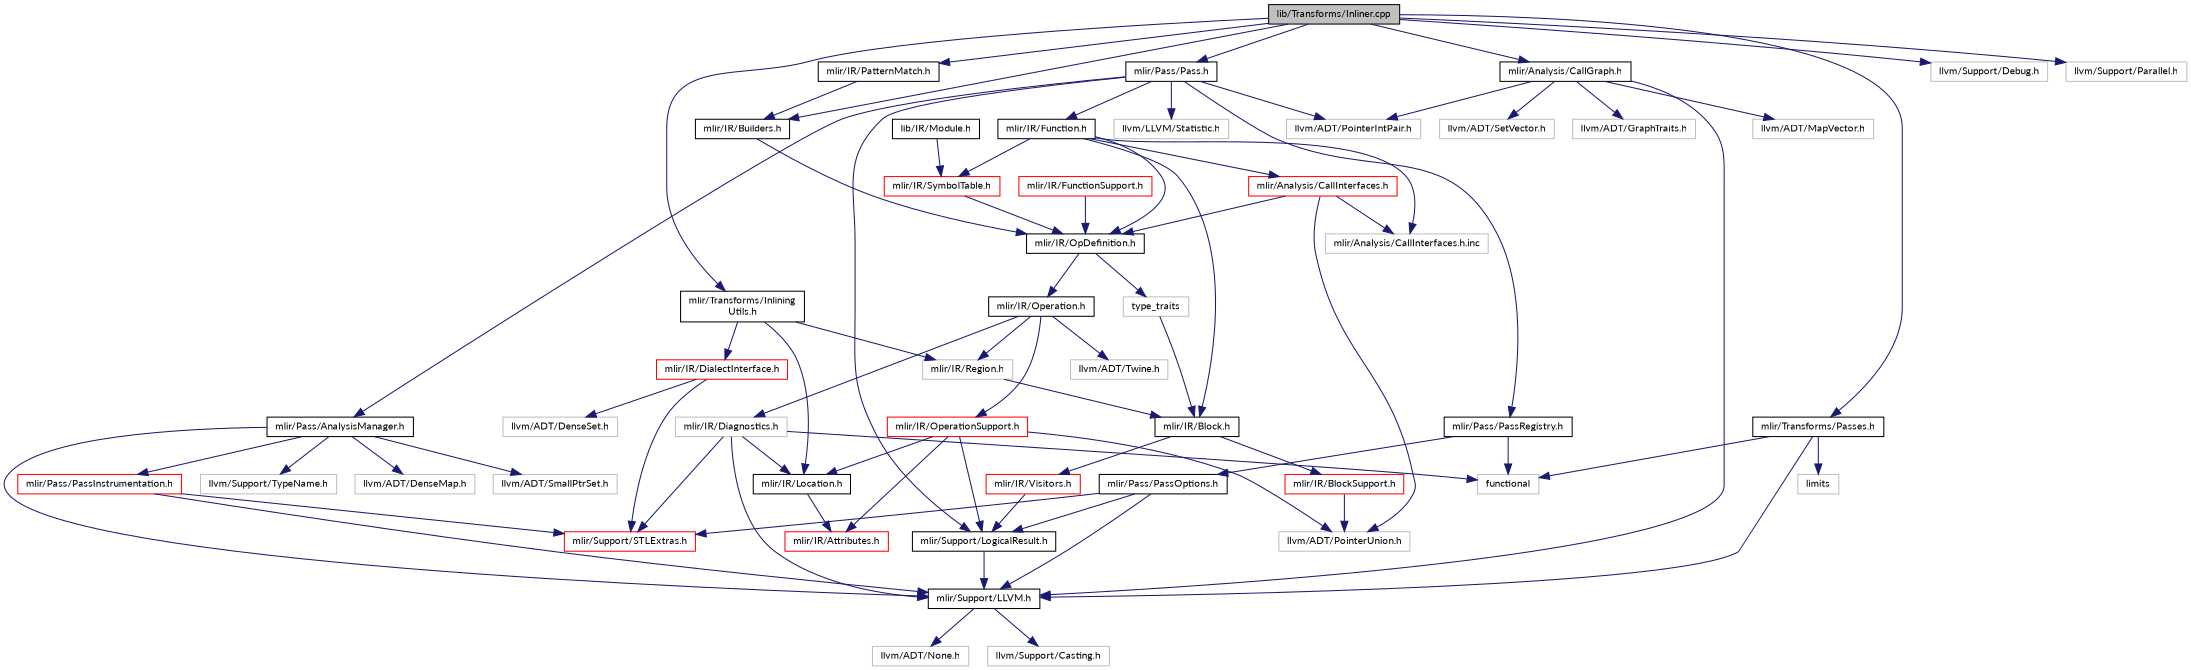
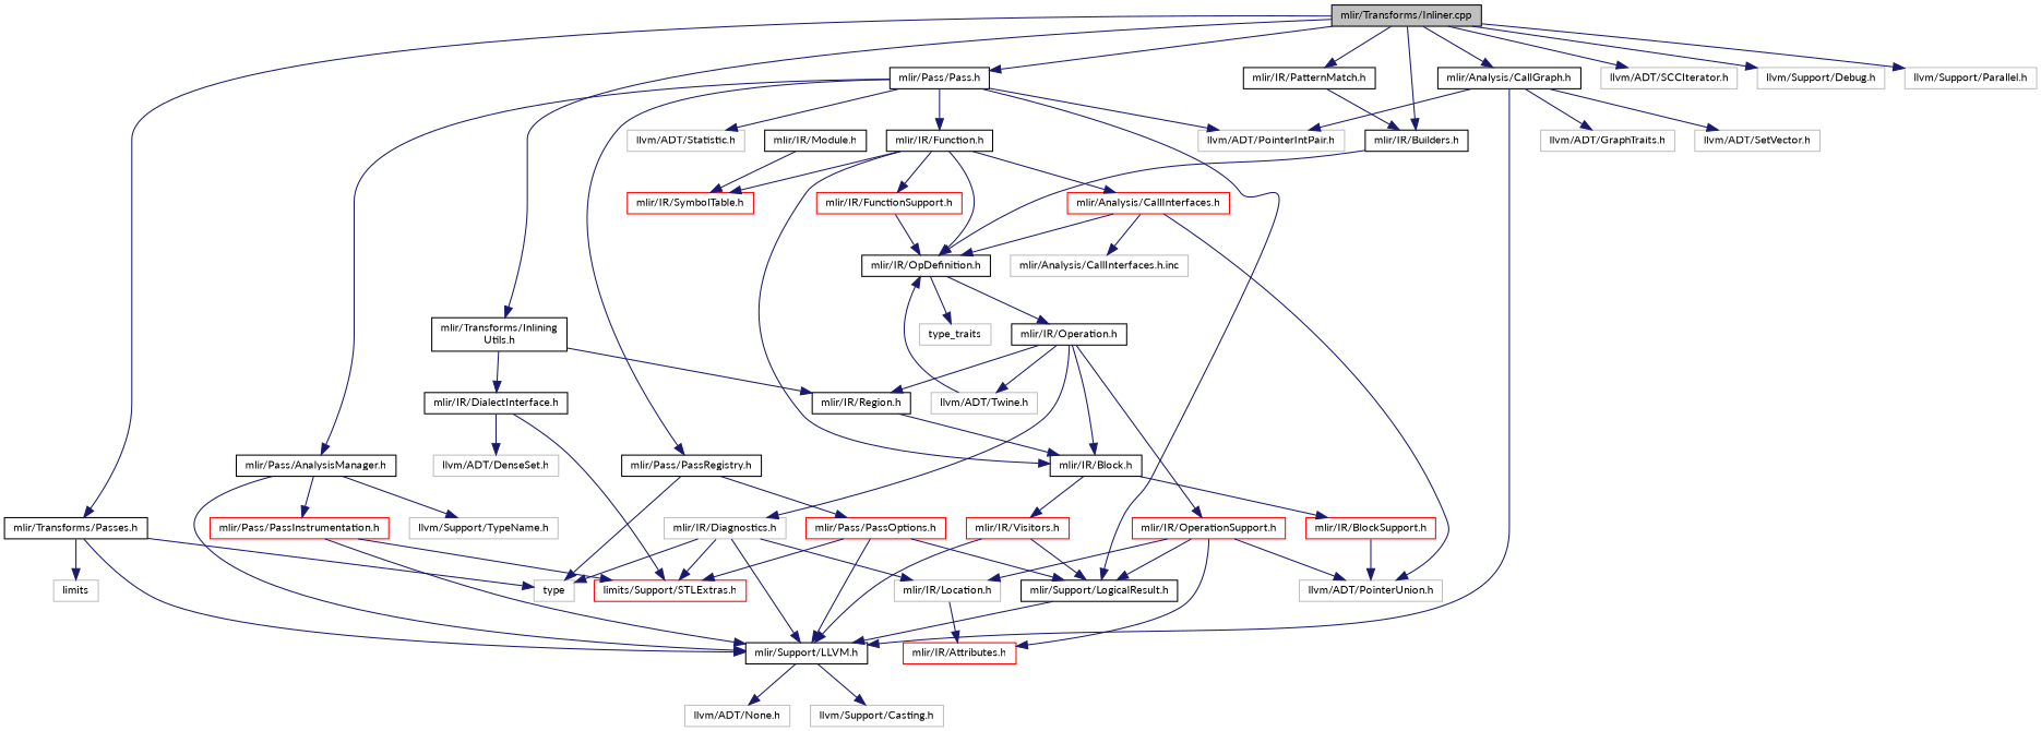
  digraph {
    fontname=Lato
    node [color=grey75 fontname=Lato fontsize=10 shape=record]
    edge [color=midnightblue fontname=Lato fontsize=10 labelfontname=Helvetica labelfontsize=10 style=solid]
-   n1 [color=black fillcolor=grey75 fontcolor=black height=0.2 label="lib/Transforms/Inliner.cpp" style=filled width=0.4]
+   n1 [color=black fillcolor=grey75 fontcolor=black height=0.2 label="mlir/Transforms/Inliner.cpp" style=filled width=0.4]
    n2 [color=black height=0.2 label="mlir/Analysis/CallGraph.h" width=0.4]
    n3 [color=black height=0.2 label="mlir/IR/Builders.h" width=0.4]
    n4 [color=black height=0.2 label="mlir/IR/PatternMatch.h" width=0.4]
    n5 [color=black height=0.2 label="mlir/Pass/Pass.h" width=0.4]
    n6 [color=black height=0.2 label="mlir/Transforms/Inlining\lUtils.h" width=0.4]
    n7 [color=black height=0.2 label="mlir/Transforms/Passes.h" width=0.4]
+   n8 [height=0.2 label="llvm/ADT/SCCIterator.h" width=0.4]
    n9 [height=0.2 label="llvm/Support/Debug.h" width=0.4]
    n10 [height=0.2 label="llvm/Support/Parallel.h" width=0.4]
    n11 [color=black height=0.2 label="mlir/Support/LLVM.h" width=0.4]
    n12 [height=0.2 label="llvm/ADT/GraphTraits.h" width=0.4]
-   n13 [height=0.2 label="llvm/ADT/MapVector.h" width=0.4]
    n14 [height=0.2 label="llvm/ADT/PointerIntPair.h" width=0.4]
    n15 [height=0.2 label="llvm/ADT/SetVector.h" width=0.4]
    n16 [color=black height=0.2 label="mlir/IR/OpDefinition.h" width=0.4]
    n17 [color=black height=0.2 label="mlir/Support/LogicalResult.h" width=0.4]
    n18 [color=black height=0.2 label="mlir/IR/Function.h" width=0.4]
    n19 [color=black height=0.2 label="mlir/Pass/AnalysisManager.h" width=0.4]
    n20 [color=black height=0.2 label="mlir/Pass/PassRegistry.h" width=0.4]
-   n21 [height=0.2 label="llvm/LLVM/Statistic.h" width=0.4]
-   n22 [height=0.2 label="mlir/IR/Region.h" width=0.4]
-   n23 [color=black height=0.2 label="mlir/IR/Location.h" width=0.4]
-   n24 [color=red height=0.2 label="mlir/IR/DialectInterface.h" width=0.4]
-   n25 [height=0.2 label=functional width=0.4]
+   n21 [height=0.2 label="llvm/ADT/Statistic.h" width=0.4]
+   n22 [color=black height=0.2 label="mlir/IR/Region.h" width=0.4]
+   n23 [height=0.2 label="mlir/IR/Location.h" width=0.4]
+   n24 [color=black height=0.2 label="mlir/IR/DialectInterface.h" width=0.4]
+   n25 [height=0.2 label=type width=0.4]
    n26 [height=0.2 label=limits width=0.4]
    n27 [height=0.2 label="llvm/ADT/None.h" width=0.4]
    n28 [height=0.2 label="llvm/Support/Casting.h" width=0.4]
    n29 [color=black height=0.2 label="mlir/IR/Operation.h" width=0.4]
    n30 [height=0.2 label=type_traits width=0.4]
    n31 [color=black height=0.2 label="mlir/IR/Block.h" width=0.4]
    n32 [height=0.2 label="mlir/IR/Diagnostics.h" width=0.4]
    n33 [color=red height=0.2 label="mlir/IR/OperationSupport.h" width=0.4]
    n34 [height=0.2 label="llvm/ADT/Twine.h" width=0.4]
    n35 [color=red height=0.2 label="mlir/IR/BlockSupport.h" width=0.4]
    n36 [color=red height=0.2 label="mlir/IR/Visitors.h" width=0.4]
-   n37 [color=red height=0.2 label="mlir/Support/STLExtras.h" width=0.4]
+   n37 [color=red height=0.2 label="limits/Support/STLExtras.h" width=0.4]
    n38 [height=0.2 label="llvm/ADT/PointerUnion.h" width=0.4]
    n39 [color=red height=0.2 label="mlir/IR/Attributes.h" width=0.4]
    n40 [color=red height=0.2 label="mlir/Analysis/CallInterfaces.h" width=0.4]
    n41 [color=red height=0.2 label="mlir/IR/FunctionSupport.h" width=0.4]
    n42 [color=red height=0.2 label="mlir/IR/SymbolTable.h" width=0.4]
    n43 [color=red height=0.2 label="mlir/Pass/PassInstrumentation.h" width=0.4]
-   n44 [height=0.2 label="llvm/ADT/DenseMap.h" width=0.4]
-   n45 [height=0.2 label="llvm/ADT/SmallPtrSet.h" width=0.4]
    n46 [height=0.2 label="llvm/Support/TypeName.h" width=0.4]
-   n47 [color=black height=0.2 label="mlir/Pass/PassOptions.h" width=0.4]
+   n47 [color=red height=0.2 label="mlir/Pass/PassOptions.h" width=0.4]
    n48 [height=0.2 label="mlir/Analysis/CallInterfaces.h.inc" width=0.4]
-   n49 [color=black height=0.2 label="lib/IR/Module.h" width=0.4]
+   n49 [color=black height=0.2 label="mlir/IR/Module.h" width=0.4]
    n50 [height=0.2 label="llvm/ADT/DenseSet.h" width=0.4]
    n1 -> n2
    n1 -> n3
    n1 -> n4
    n1 -> n5
    n1 -> n6
    n1 -> n7
+   n1 -> n8
    n1 -> n9
    n1 -> n10
    n2 -> n11
    n2 -> n12
-   n2 -> n13
    n2 -> n14
    n2 -> n15
    n3 -> n16
    n4 -> n3
    n5 -> n14
    n5 -> n17
    n5 -> n18
    n5 -> n19
    n5 -> n20
    n5 -> n21
    n6 -> n22
-   n6 -> n23
    n6 -> n24
    n7 -> n11
    n7 -> n25
    n7 -> n26
    n11 -> n27
    n11 -> n28
    n16 -> n29
    n16 -> n30
    n17 -> n11
    n18 -> n16
    n18 -> n31
    n18 -> n40
-   n18 -> n48
+   n18 -> n41
    n18 -> n42
    n19 -> n11
    n19 -> n43
-   n19 -> n44
-   n19 -> n45
    n19 -> n46
    n20 -> n25
    n20 -> n47
    n22 -> n31
    n23 -> n39
    n24 -> n37
    n24 -> n50
    n29 -> n22
-   n30 -> n31
+   n29 -> n31
    n29 -> n32
    n29 -> n33
    n29 -> n34
    n31 -> n35
    n31 -> n36
    n32 -> n11
    n32 -> n23
    n32 -> n25
    n32 -> n37
    n33 -> n17
    n33 -> n23
    n33 -> n38
    n33 -> n39
    n35 -> n38
+   n36 -> n11
    n36 -> n17
    n40 -> n16
    n40 -> n38
    n40 -> n48
    n41 -> n16
-   n42 -> n16
+   n34 -> n16
    n43 -> n11
    n43 -> n37
    n47 -> n11
    n47 -> n17
    n47 -> n37
    n49 -> n42
  }
